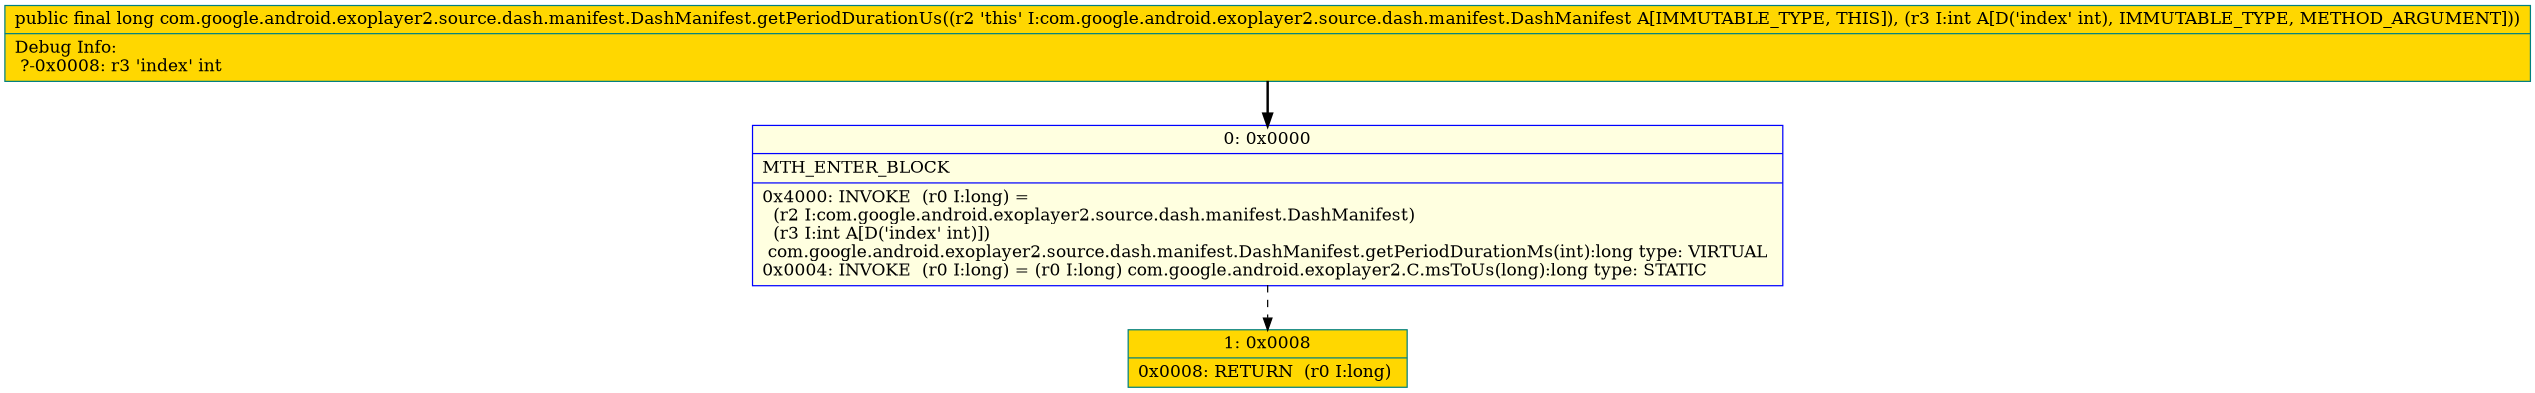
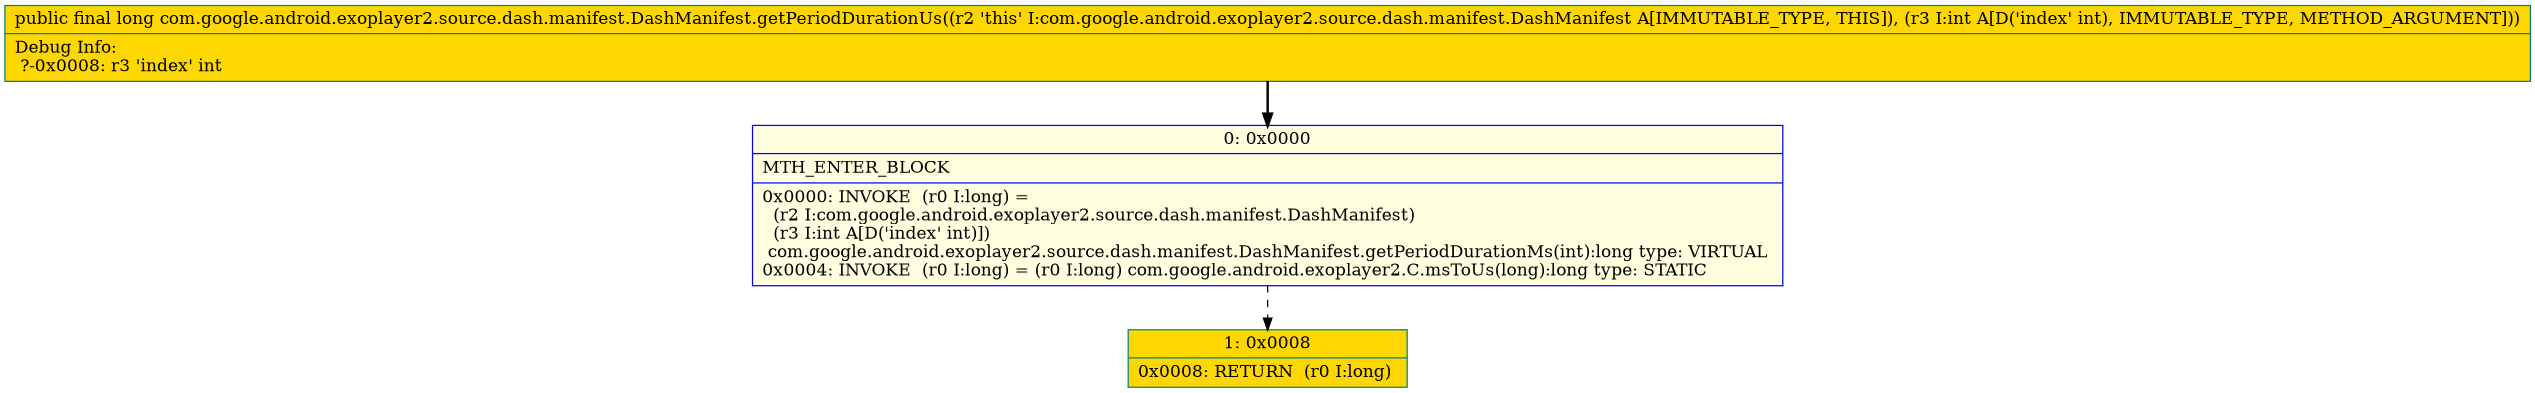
  digraph {
    node [shape=record style=filled fillcolor=gold color=teal]
-   n1 [label="{0\:\ 0x0000|MTH_ENTER_BLOCK\l|0x4000: INVOKE  (r0 I:long) = \l  (r2 I:com.google.android.exoplayer2.source.dash.manifest.DashManifest)\l  (r3 I:int A[D('index' int)])\l com.google.android.exoplayer2.source.dash.manifest.DashManifest.getPeriodDurationMs(int):long type: VIRTUAL \l0x0004: INVOKE  (r0 I:long) = (r0 I:long) com.google.android.exoplayer2.C.msToUs(long):long type: STATIC \l}" fillcolor=lightyellow color=blue]
+   n1 [label="{0\:\ 0x0000|MTH_ENTER_BLOCK\l|0x0000: INVOKE  (r0 I:long) = \l  (r2 I:com.google.android.exoplayer2.source.dash.manifest.DashManifest)\l  (r3 I:int A[D('index' int)])\l com.google.android.exoplayer2.source.dash.manifest.DashManifest.getPeriodDurationMs(int):long type: VIRTUAL \l0x0004: INVOKE  (r0 I:long) = (r0 I:long) com.google.android.exoplayer2.C.msToUs(long):long type: STATIC \l}" fillcolor=lightyellow color=blue]
    n2 [label="{1\:\ 0x0008|0x0008: RETURN  (r0 I:long) \l}"]
    n3 [label="{public final long com.google.android.exoplayer2.source.dash.manifest.DashManifest.getPeriodDurationUs((r2 'this' I:com.google.android.exoplayer2.source.dash.manifest.DashManifest A[IMMUTABLE_TYPE, THIS]), (r3 I:int A[D('index' int), IMMUTABLE_TYPE, METHOD_ARGUMENT]))  | Debug Info:\l  ?\-0x0008: r3 'index' int\l}"]
    n1 -> n2 [style=dashed]
    n3 -> n1 [style=bold]
  }
